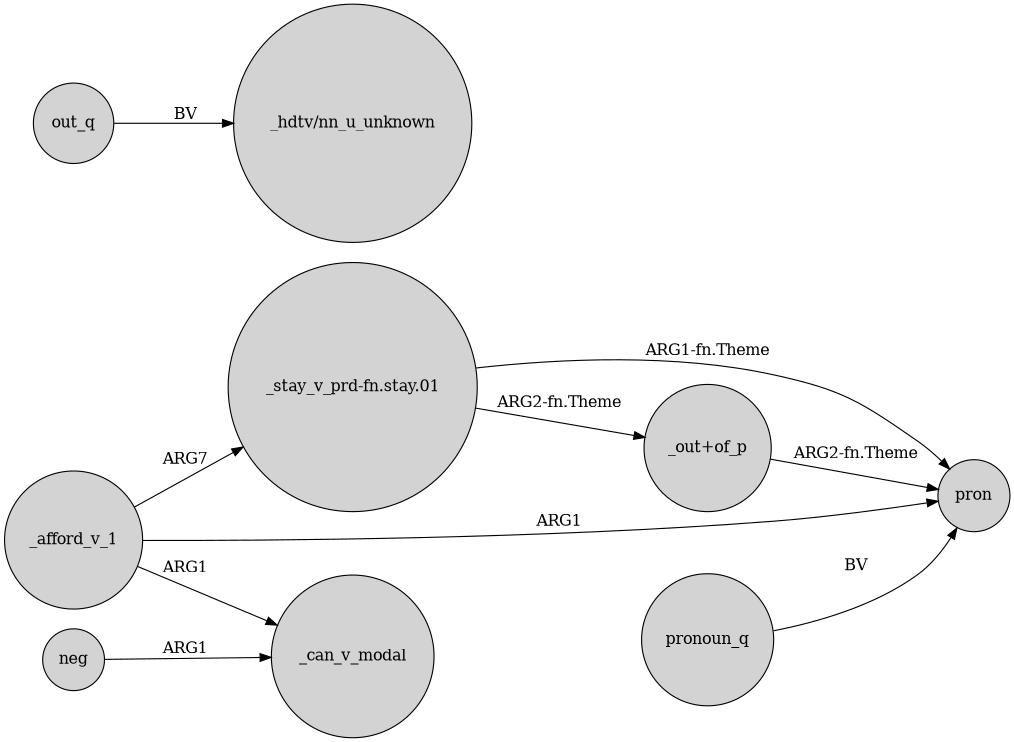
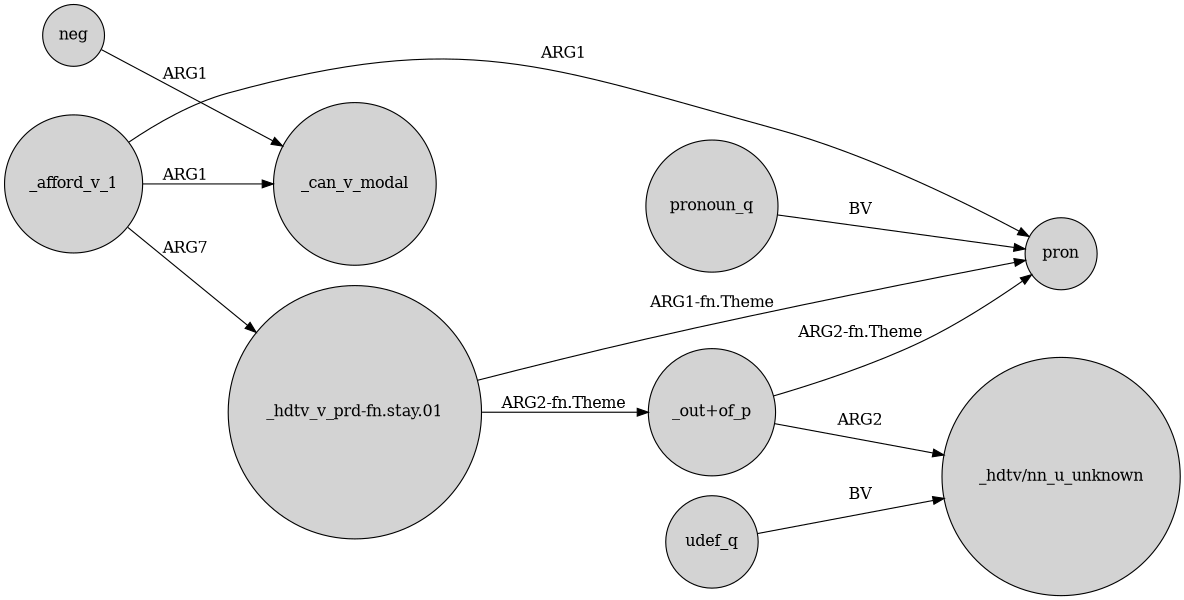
  digraph {
    rankdir=LR
    node [shape=circle style=filled]
    _afford_v_1
-   "_stay_v_prd-fn.stay.01"
+   "_stay_v_prd-fn.stay.01" [label="_hdtv_v_prd-fn.stay.01"]
    pron
    _can_v_modal
    "_out+of_p"
    "_hdtv/nn_u_unknown"
    pronoun_q
    neg
-   udef_q [label=out_q]
+   udef_q
    _afford_v_1 -> "_stay_v_prd-fn.stay.01" [label=ARG7]
    _afford_v_1 -> pron [label=ARG1]
    _afford_v_1 -> _can_v_modal [label=ARG1]
    "_stay_v_prd-fn.stay.01" -> pron [label="ARG1-fn.Theme"]
    "_stay_v_prd-fn.stay.01" -> "_out+of_p" [label="ARG2-fn.Theme"]
    "_out+of_p" -> pron [label="ARG2-fn.Theme"]
+   "_out+of_p" -> "_hdtv/nn_u_unknown" [label=ARG2]
    pronoun_q -> pron [label=BV]
    neg -> _can_v_modal [label=ARG1]
    udef_q -> "_hdtv/nn_u_unknown" [label=BV]
  }
